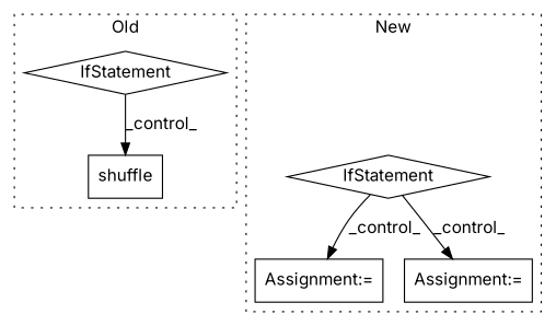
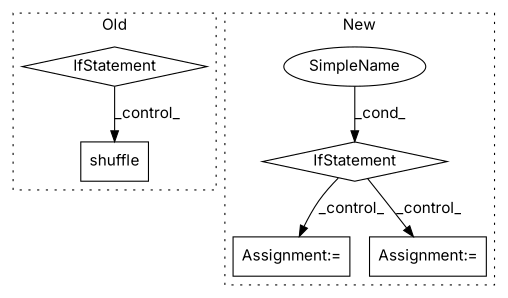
  digraph {
    fontname=Inter
    node [a=25 l="4,2" shape=box fontname=Inter]
    edge [fontname=Inter]
    n1 [a=32 l="8,1" label=shuffle s="2300,2310"]
    n2 [label=IfStatement s="2246,2257" shape=diamond]
    n3 [label=IfStatement s="2364,2375" shape=diamond]
    n4 [a=7 l=2 label="Assignment:=" s=2485]
+   n5 [a=42 l=7 label=SimpleName s=2368 shape=ellipse]
    n6 [a=7 l=1 label="Assignment:=" s=2525]
    subgraph cluster_1 {
      label=Old
      style=dotted
      n1
      n2
    }
    subgraph cluster_2 {
      label=New
      style=dotted
      n3
      n4
+     n5
      n6
    }
    n2 -> n1 [label=_control_]
    n3 -> n4 [label=_control_]
    n3 -> n6 [label=_control_]
+   n5 -> n3 [label=_cond_]
  }
